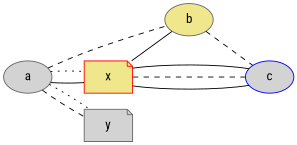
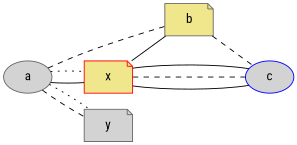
  graph {
    fontname="Roboto Condensed"
    rankdir=LR
    node [color=gray40 fillcolor=lightgrey fontname="Roboto Condensed" shape=ellipse style=filled]
    edge [fontname="Roboto Condensed" style=dashed]
-   b [fillcolor=khaki]
+   b [fillcolor=khaki shape=note]
    a
    x [color=red fillcolor=khaki shape=note]
    y [shape=note]
    c [color=blue]
    b -- c
    a -- b
    a -- x [style=solid]
    a -- x [style=dotted]
    a -- y
    a -- y [style=dotted]
    x -- b [style=solid w=4294967296.18446744073709551617]
    x -- c [style=solid w=340282366920938463463374607431768211455.0]
    x -- c
    x -- c [style=solid w=10.0]
  }
